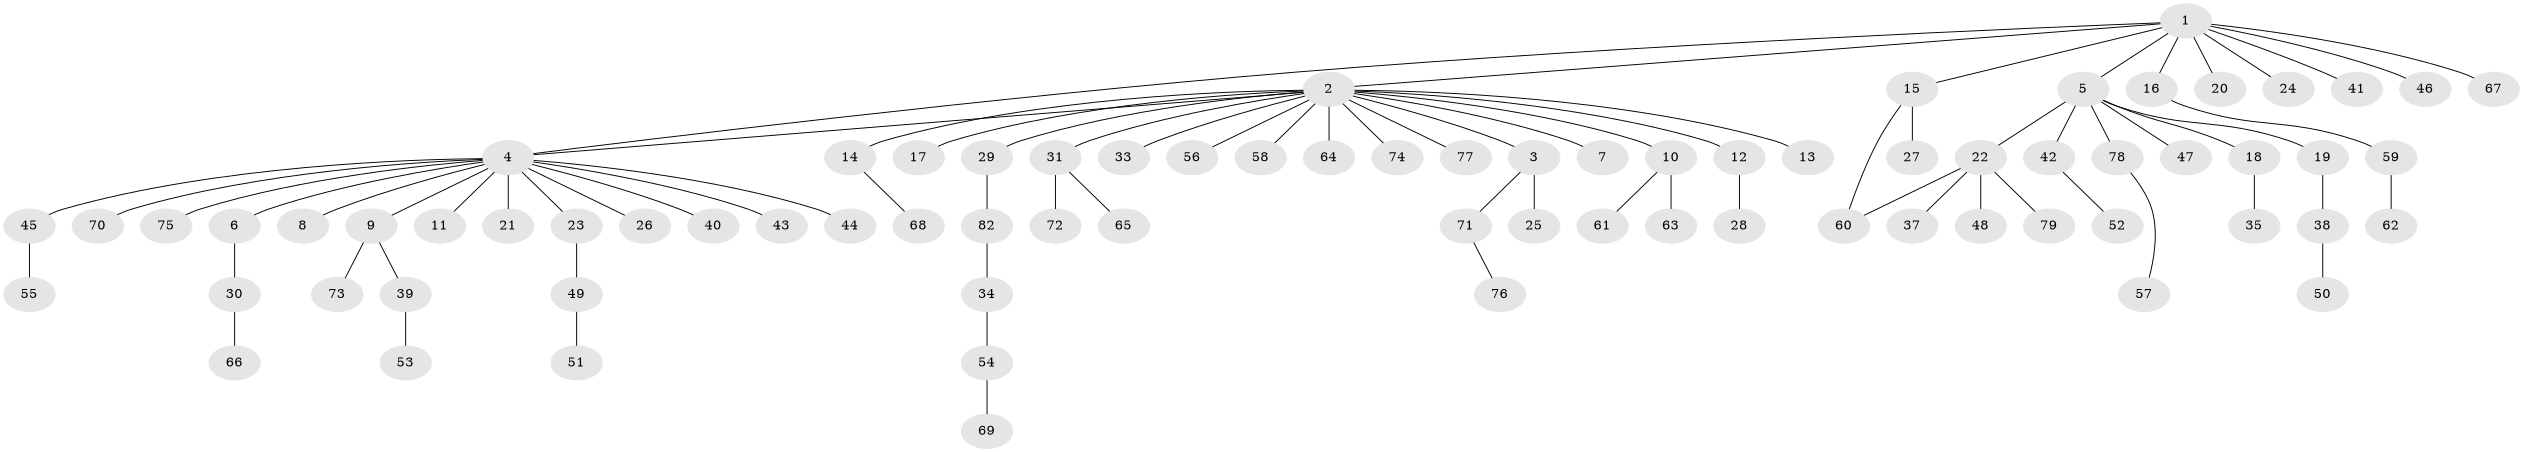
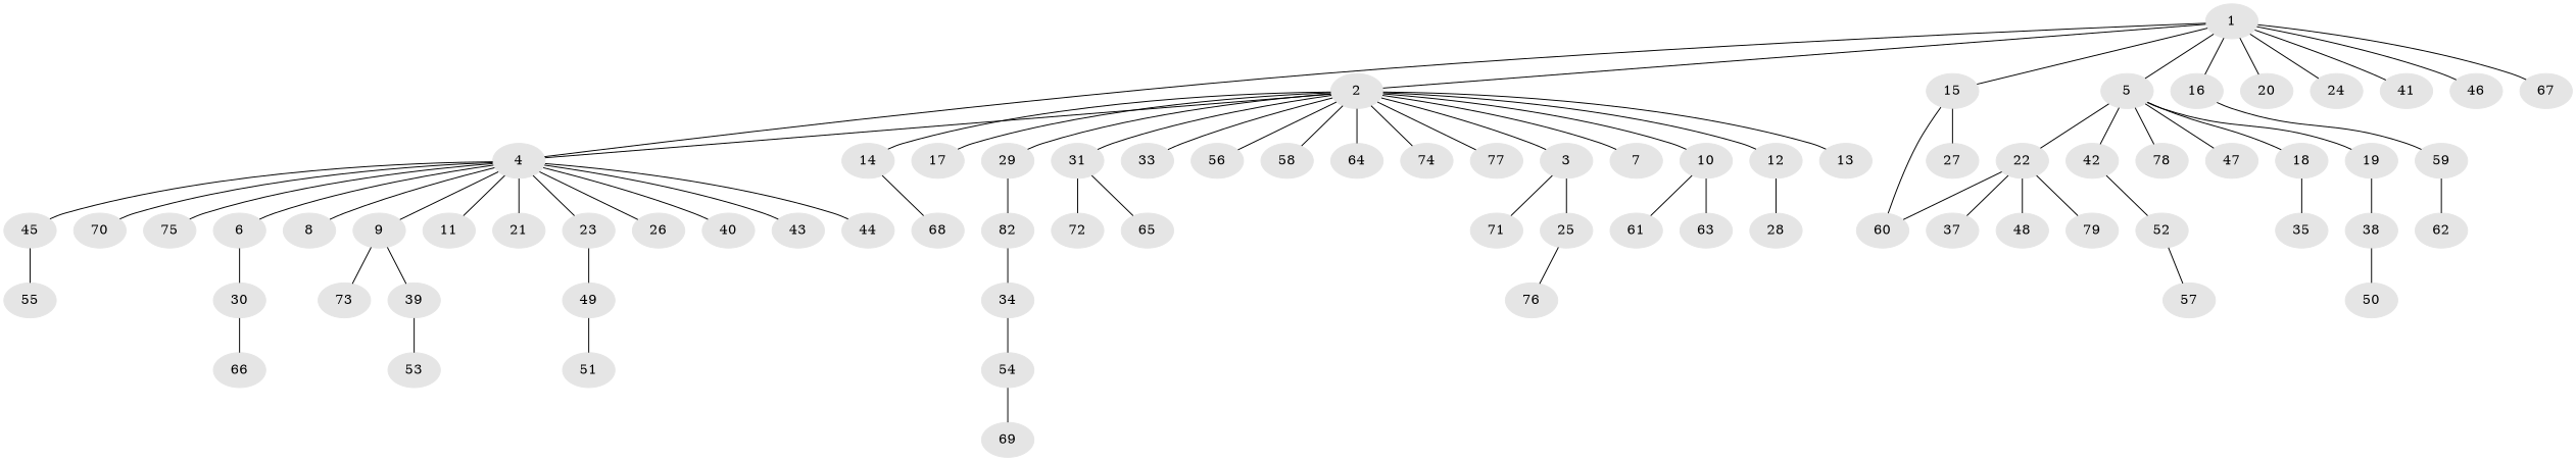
  graph {
    node [color=gray90 style=filled]
    1
    2
    4
    5
    15
    16
    20
    24
    41
    46
    67
    3
    7
    10
    12
    13
    14
    17
    29
    31
    33
    56
    58
    64
    74
    77
    6
    8
    9
    11
    21
    23
    26
    40
    43
    44
    45
    70
    75
    18
    19
    22
    42
    47
    78
    27
    60
    59
    25
    71
    61
    63
    28
    68
    n55 [label=82]
    65
    72
    76
    30
    39
    73
    49
    55
    35
    38
    37
    48
    79
    52
    66
    53
    62
    50
    51
    34
    54
    69
    57
    1 -- 2
    1 -- 4
    1 -- 5
    1 -- 15
    1 -- 16
    1 -- 20
    1 -- 24
    1 -- 41
    1 -- 46
    1 -- 67
    2 -- 4
    2 -- 3
    2 -- 7
    2 -- 10
    2 -- 12
    2 -- 13
    2 -- 14
    2 -- 17
    2 -- 29
    2 -- 31
    2 -- 33
    2 -- 56
    2 -- 58
    2 -- 64
    2 -- 74
    2 -- 77
    4 -- 6
    4 -- 8
    4 -- 9
    4 -- 11
    4 -- 21
    4 -- 23
    4 -- 26
    4 -- 40
    4 -- 43
    4 -- 44
    4 -- 45
    4 -- 70
    4 -- 75
    5 -- 18
    5 -- 19
    5 -- 22
    5 -- 42
    5 -- 47
    5 -- 78
    15 -- 27
    15 -- 60
    16 -- 59
    3 -- 25
    3 -- 71
    10 -- 61
    10 -- 63
    12 -- 28
    14 -- 68
    29 -- n55
    31 -- 65
    31 -- 72
    6 -- 30
    9 -- 39
    9 -- 73
    23 -- 49
    45 -- 55
    18 -- 35
    19 -- 38
    22 -- 60
    22 -- 37
    22 -- 48
    22 -- 79
    42 -- 52
    59 -- 62
-   71 -- 76
+   25 -- 76
    n55 -- 34
    30 -- 66
    39 -- 53
    49 -- 51
    38 -- 50
-   78 -- 57
+   52 -- 57
    34 -- 54
    54 -- 69
  }
